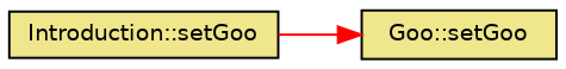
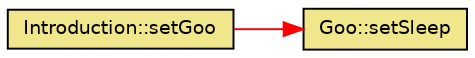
  digraph {
    rankdir=LR
    node [color=black fillcolor=khaki fontname=Helvetica fontsize=10 shape=record style=filled]
    n1 [fontcolor=black height=0.2 label="Introduction::setGoo" width=0.4]
-   n2 [height=0.2 label="Goo::setGoo" width=0.4]
+   n2 [height=0.2 label="Goo::setSleep" width=0.4]
    n1 -> n2 [color=red fontname=Helvetica fontsize=10 labelfontname=Helvetica labelfontsize=10 style=solid]
  }
